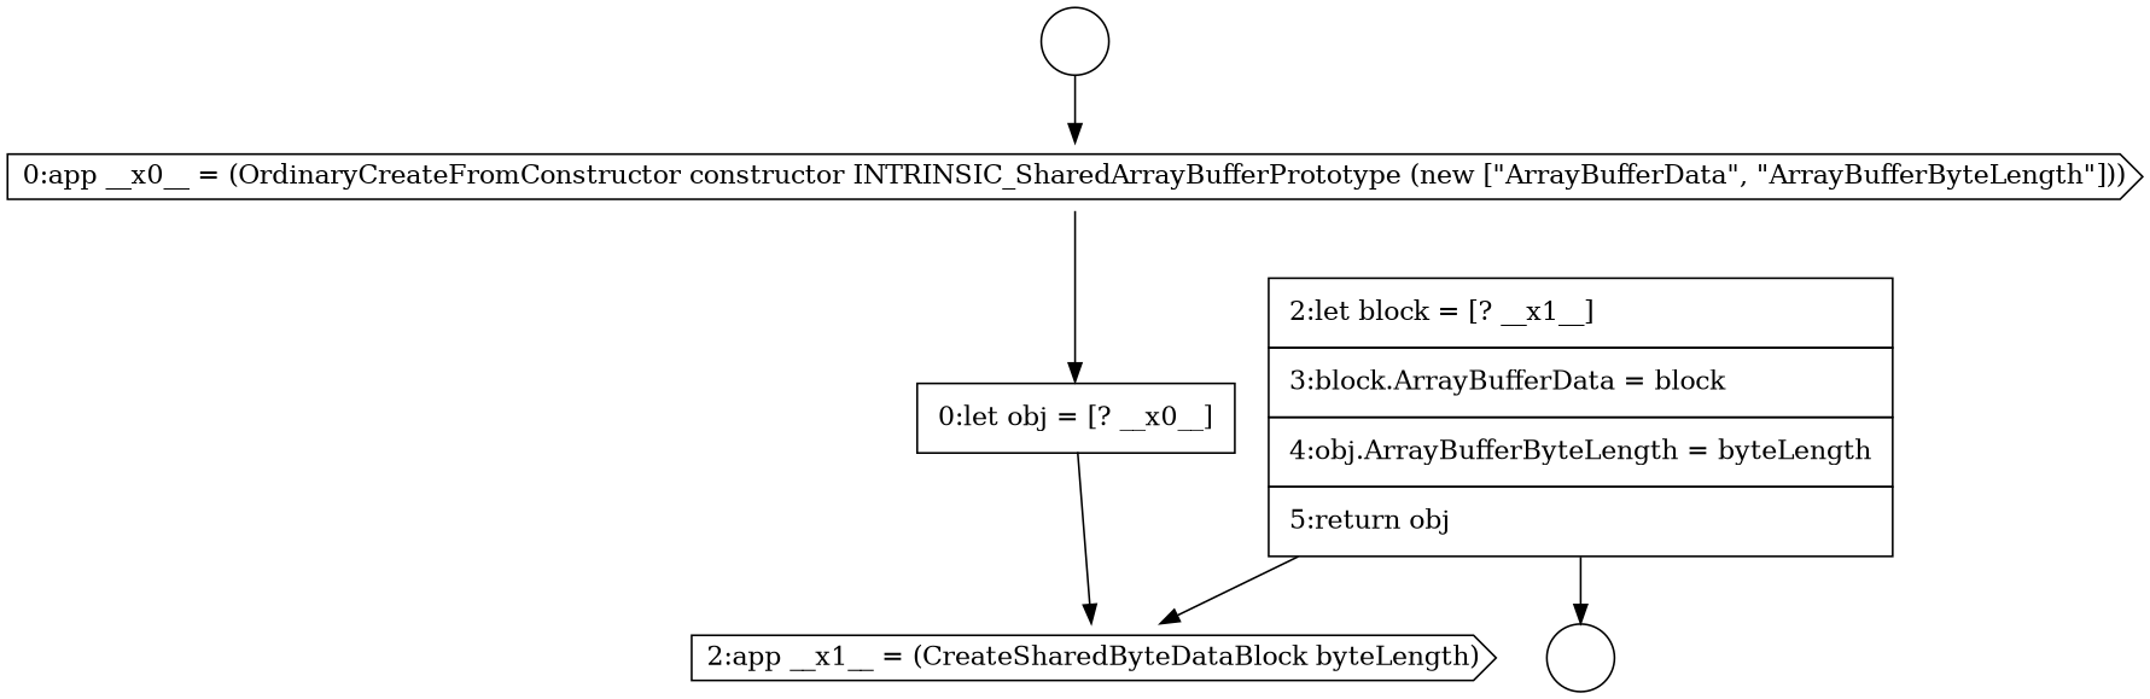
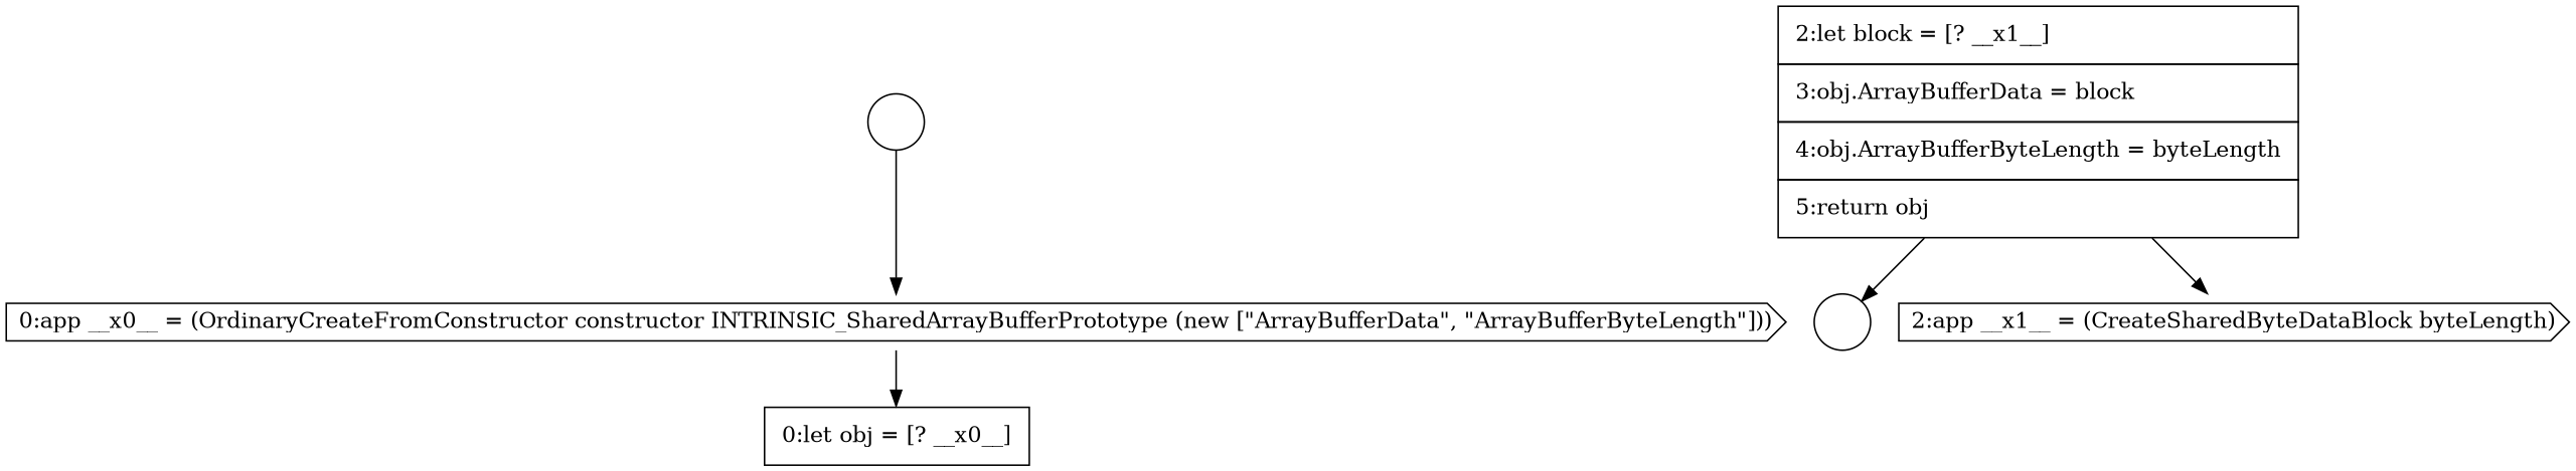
  digraph {
    node [color=black fillcolor=white shape=circle style=filled]
    edge [color=black]
    n1 [label=" "]
    n2 [label=<<font color="black">0:app __x0__ = (OrdinaryCreateFromConstructor constructor INTRINSIC_SharedArrayBufferPrototype (new [&quot;ArrayBufferData&quot;, &quot;ArrayBufferByteLength&quot;]))</font>> shape=cds]
    n3 [label=<<font color="black">     <table border="0" cellborder="1" cellspacing="0" cellpadding="10">       <tr><td align="left">0:let obj = [? __x0__]</td></tr>     </table>   </font>> margin=0 shape=none]
    n4 [label=" "]
-   n5 [label=<<font color="black">     <table border="0" cellborder="1" cellspacing="0" cellpadding="10">       <tr><td align="left">2:let block = [? __x1__]</td></tr>       <tr><td align="left">3:block.ArrayBufferData = block</td></tr>       <tr><td align="left">4:obj.ArrayBufferByteLength = byteLength</td></tr>       <tr><td align="left">5:return obj</td></tr>     </table>   </font>> margin=0 shape=none]
+   n5 [label=<<font color="black">     <table border="0" cellborder="1" cellspacing="0" cellpadding="10">       <tr><td align="left">2:let block = [? __x1__]</td></tr>       <tr><td align="left">3:obj.ArrayBufferData = block</td></tr>       <tr><td align="left">4:obj.ArrayBufferByteLength = byteLength</td></tr>       <tr><td align="left">5:return obj</td></tr>     </table>   </font>> margin=0 shape=none]
    n6 [label=<<font color="black">2:app __x1__ = (CreateSharedByteDataBlock byteLength)</font>> shape=cds]
    n1 -> n2
    n2 -> n3
-   n3 -> n6
    n5 -> n4
    n5 -> n6
  }
